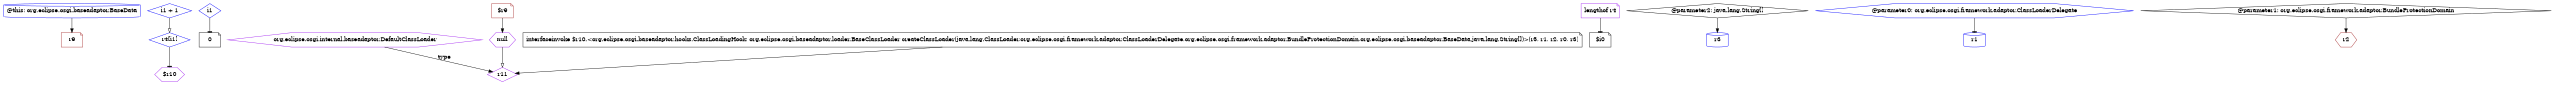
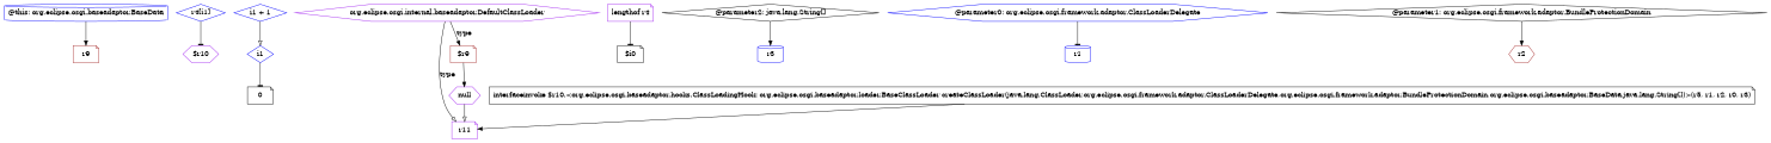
  digraph {
    node [color=blue shape=note]
    edge [arrowhead=normal]
    n1 [label="@this: org.eclipse.osgi.baseadaptor.BaseData" shape=cylinder]
    n2 [color=brown label=r9]
    n3 [label="r4[i1]" shape=diamond]
    n4 [color=purple label="$r10" shape=hexagon]
    n5 [color=black label=0]
    n6 [label=i1 shape=diamond]
    n7 [color=purple label="org.eclipse.osgi.internal.baseadaptor.DefaultClassLoader" shape=hexagon]
-   n8 [color=purple label=r11 shape=diamond]
+   n8 [color=purple label=r11]
    n9 [color=brown label="$r9"]
    n10 [color=purple label=null shape=hexagon]
    n11 [label="i1 + 1" shape=diamond]
    n12 [color=purple label="lengthof r4"]
    n13 [color=black label="$i0"]
    n14 [color=black label="@parameter2: java.lang.String[]" shape=diamond]
    n15 [label=r3 shape=cylinder]
    n16 [label="@parameter0: org.eclipse.osgi.framework.adaptor.ClassLoaderDelegate" shape=hexagon]
    n17 [label=r1 shape=cylinder]
    n18 [color=black label="@parameter1: org.eclipse.osgi.framework.adaptor.BundleProtectionDomain" shape=diamond]
    n19 [color=brown label=r2 shape=hexagon]
    n20 [color=black label="interfaceinvoke $r10.<org.eclipse.osgi.baseadaptor.hooks.ClassLoadingHook: org.eclipse.osgi.baseadaptor.loader.BaseClassLoader createClassLoader(java.lang.ClassLoader,org.eclipse.osgi.framework.adaptor.ClassLoaderDelegate,org.eclipse.osgi.framework.adaptor.BundleProtectionDomain,org.eclipse.osgi.baseadaptor.BaseData,java.lang.String[])>(r5, r1, r2, r0, r3)"]
    n1 -> n2
    n3 -> n4 [arrowhead=tee]
    n6 -> n5 [arrowhead=tee]
-   n7 -> n8 [label=type]
+   n7 -> n8 [arrowhead=onormal label=type]
+   n7 -> n9 [label=type]
    n9 -> n10
    n10 -> n8 [arrowhead=onormal]
-   n11 -> n3 [arrowhead=onormal]
+   n11 -> n6 [arrowhead=onormal]
    n12 -> n13 [arrowhead=tee]
    n14 -> n15
    n16 -> n17 [arrowhead=tee]
    n18 -> n19
    n20 -> n8
  }
